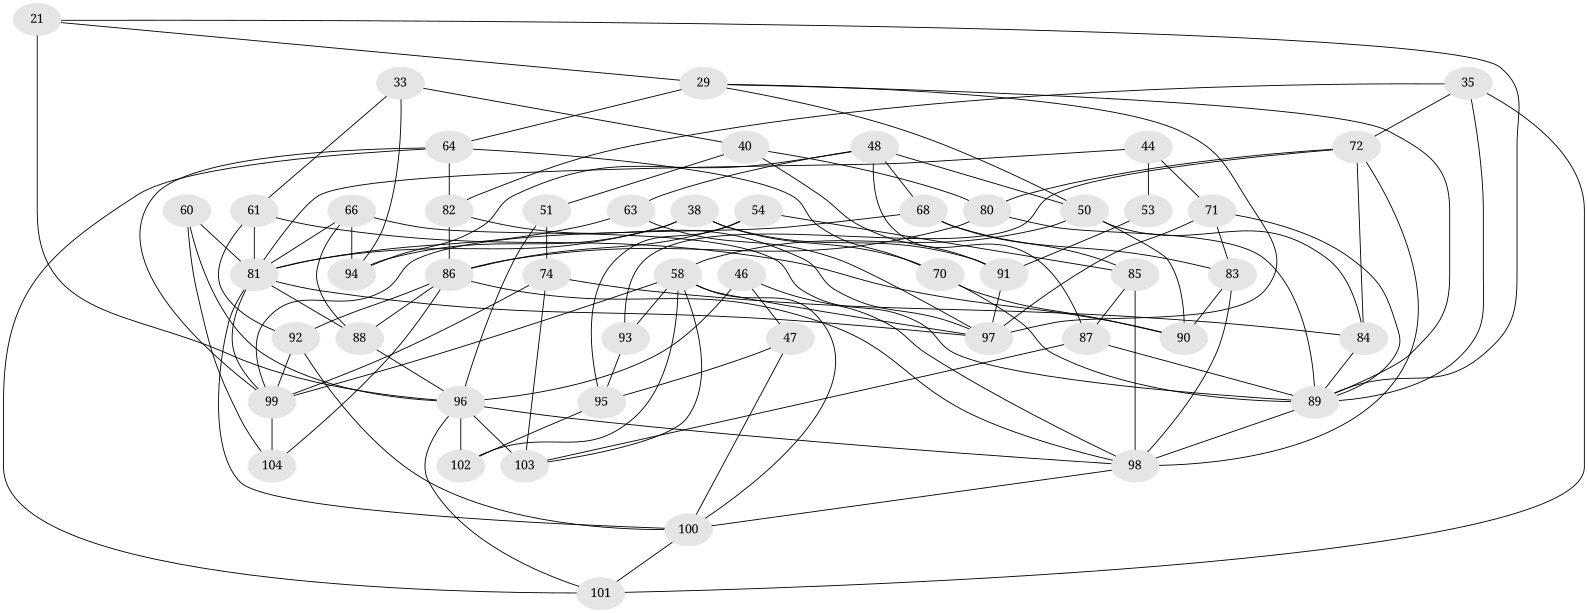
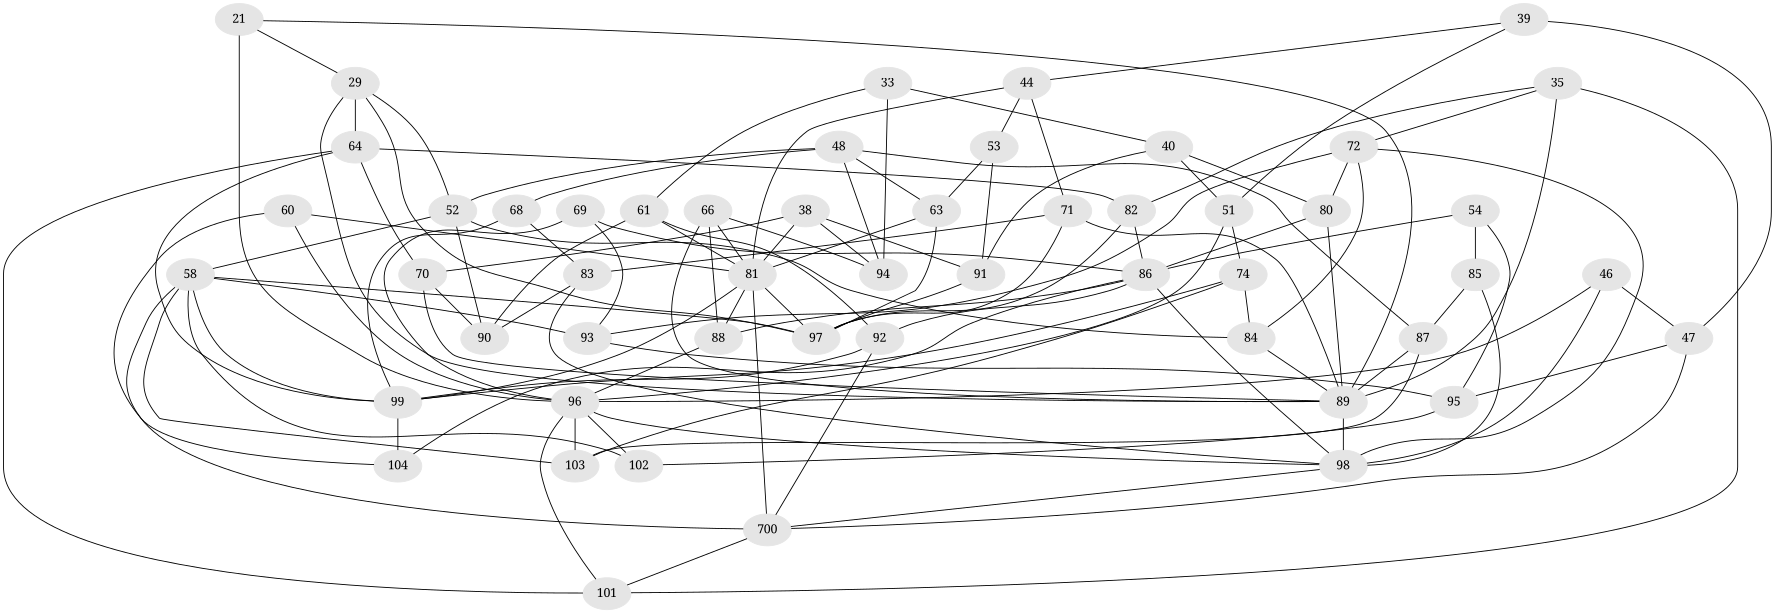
  graph {
    fontname="Noto Serif"
    node [color=gray90 fontname="Noto Serif" style=filled]
    edge [fontname="Noto Serif"]
    21 [super="+18"]
    29 [super="+27"]
    89 [super="+6+59"]
    96 [super="+14+17+62+8"]
-   50 [super="+36+43"]
+   50 [super="+36+43" label=52]
    64 [super="+11+20"]
    97 [super="+65"]
    98 [super="+1+23+77"]
    101 [super="+73"]
    102 [super="+76"]
    103 [super="+75"]
    58 [super="+4+12+32"]
    84
    90
    82
    70
    99 [super="+42+24"]
    33
    40
    61
    94
    91
    51
    80 [super="+78"]
    81 [super="+22+56+34+41"]
    92
    63
    35 [super="+30"]
    72 [super="+55"]
    93 [super="+26"]
    86 [super="+13+67"]
    38
-   100 [super="+49+79"]
+   100 [super="+49+79" label=700]
    88
    44 [super="+37"]
    53
    71 [super="+57"]
+   39
    47 [super="+31"]
    95
    74 [super="+25"]
    83
    46
    48
    68
    87
    85 [super="+5"]
    54
    104
    60
    66
+   69
    21 -- 29
    21 -- 89
    21 -- 96 [weight=4]
    29 -- 89
    29 -- 50
    29 -- 64 [weight=2]
    29 -- 97
    89 -- 98 [weight=3]
    96 -- 98
    96 -- 101
    96 -- 102 [weight=4]
    96 -- 103 [weight=2]
    50 -- 58 [weight=2]
    50 -- 84
    50 -- 90
    64 -- 101 [weight=2]
    64 -- 82
    64 -- 70
    64 -- 99 [weight=2]
    98 -- 100
    58 -- 97
    58 -- 102
    58 -- 103
    58 -- 99
    58 -- 93 [weight=2]
    58 -- 100 [weight=2]
    84 -- 89
    82 -- 97
    82 -- 86
    70 -- 89
    70 -- 90
    99 -- 104 [weight=2]
    33 -- 40
    33 -- 61
    33 -- 94
    40 -- 91
    40 -- 51
    40 -- 80
    61 -- 90
    61 -- 81
    61 -- 92
    91 -- 97
    51 -- 96
    51 -- 74
    80 -- 89 [weight=2]
    80 -- 86
    81 -- 97
    81 -- 99
    81 -- 100 [weight=3]
    81 -- 88
    92 -- 99
    92 -- 100
    63 -- 97
    63 -- 81
    35 -- 89 [weight=2]
    35 -- 101 [weight=2]
    35 -- 82
    35 -- 72
    72 -- 98
    72 -- 84
    72 -- 80 [weight=2]
    72 -- 93
    93 -- 95
    86 -- 98
    86 -- 92
    86 -- 88
    86 -- 104
    38 -- 70
    38 -- 94
    38 -- 91
    38 -- 81
    100 -- 101
    88 -- 96
    44 -- 81
    44 -- 53 [weight=2]
    44 -- 71 [weight=2]
    53 -- 91
+   53 -- 63
    71 -- 89
    71 -- 97 [weight=2]
    71 -- 83
+   39 -- 51
+   39 -- 44
+   39 -- 47 [weight=2]
    47 -- 100 [weight=2]
    47 -- 95
    95 -- 102
    74 -- 103 [weight=2]
    74 -- 84
    74 -- 99 [weight=2]
    83 -- 98
    83 -- 90
    46 -- 96
    46 -- 98 [weight=2]
    46 -- 47
    48 -- 50
    48 -- 94
    48 -- 63
    48 -- 68
    48 -- 87
    68 -- 99
    68 -- 83
-   68 -- 85
    87 -- 89
    87 -- 103
    85 -- 98 [weight=2]
    85 -- 87
    54 -- 86
    54 -- 95
    54 -- 85 [weight=2]
    60 -- 96 [weight=2]
    60 -- 81
    60 -- 104
    66 -- 89
    66 -- 94
    66 -- 81
    66 -- 88
+   69 -- 96
+   69 -- 93 [weight=2]
+   69 -- 86
  }
